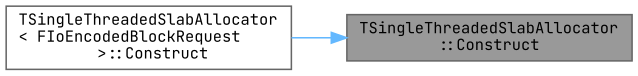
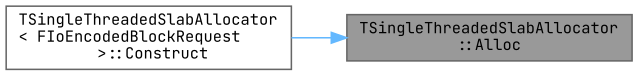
  digraph {
    rankdir=RL
    fontname="JetBrains Mono"
    node [fontname="JetBrains Mono" fontsize=10 shape=box style=filled]
-   n1 [color=gray40 fillcolor=grey60 fontcolor=black height=0.2 label="TSingleThreadedSlabAllocator\l::Construct" width=0.4]
+   n1 [color=gray40 fillcolor=grey60 fontcolor=black height=0.2 label="TSingleThreadedSlabAllocator\l::Alloc" width=0.4]
    n2 [color=grey40 fillcolor=white height=0.2 label="TSingleThreadedSlabAllocator\l\< FIoEncodedBlockRequest\l \>::Construct" width=0.4]
    n1 -> n2 [color=steelblue1 dir=back fontname="JetBrains Mono" fontsize=10 labelfontname=Helvetica labelfontsize=10 style=solid]
  }
